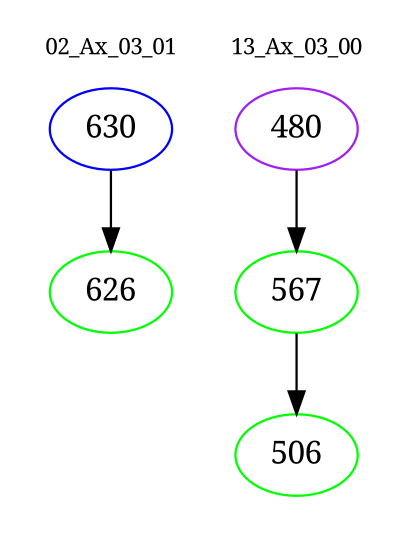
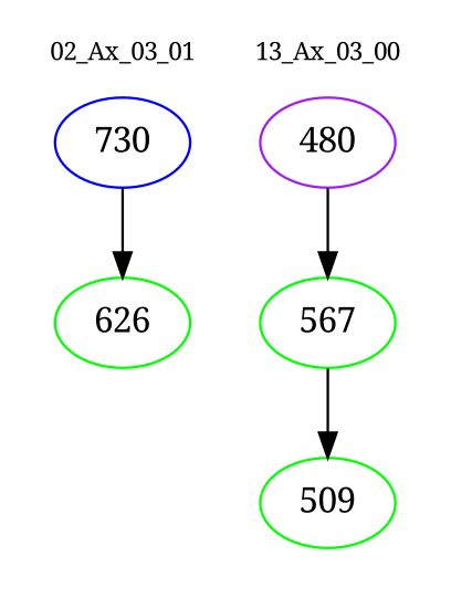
  digraph {
    fontname="Noto Serif"
    node [color=green fontname="Noto Serif"]
    edge [color=black fontname="Noto Serif"]
-   n1 [color=blue label=630]
+   n1 [color=blue label=730]
    n2 [label=626]
    n3 [color=purple label=480]
    n4 [label=567]
-   n5 [label=506]
+   n5 [label=509]
    subgraph cluster_1 {
      color=white
      fontsize=10
      label="02_Ax_03_01"
      n1
      n2
    }
    subgraph cluster_2 {
      color=white
      fontsize=10
      label="13_Ax_03_00"
      n3
      n4
      n5
    }
    n1 -> n2
    n3 -> n4
    n4 -> n5
  }
